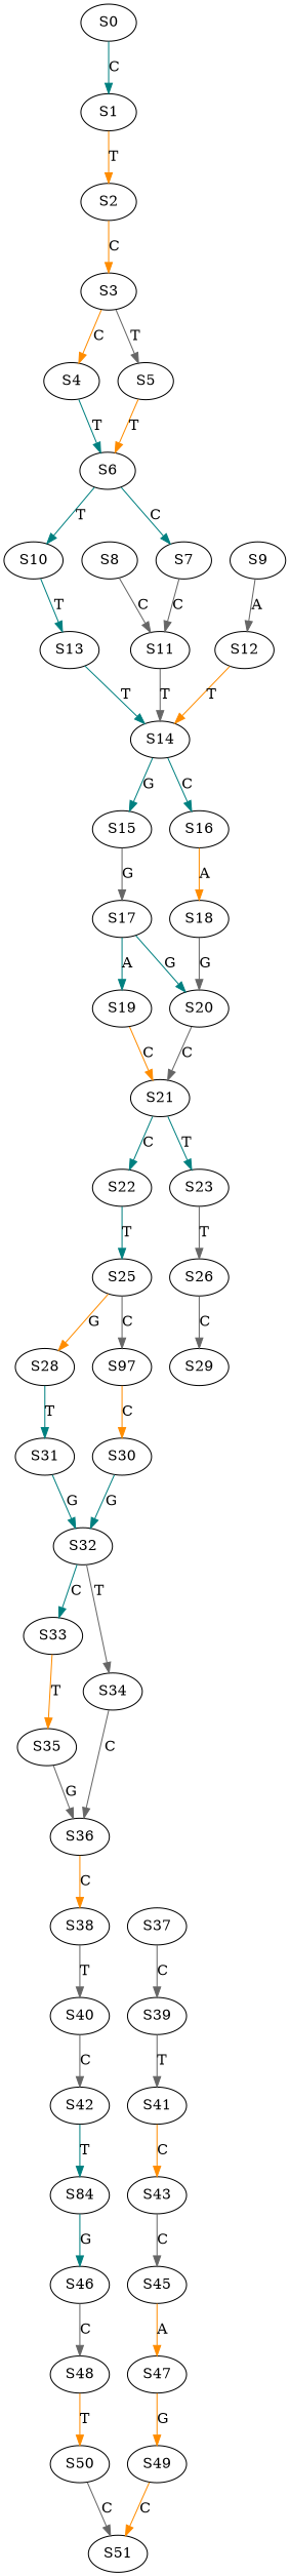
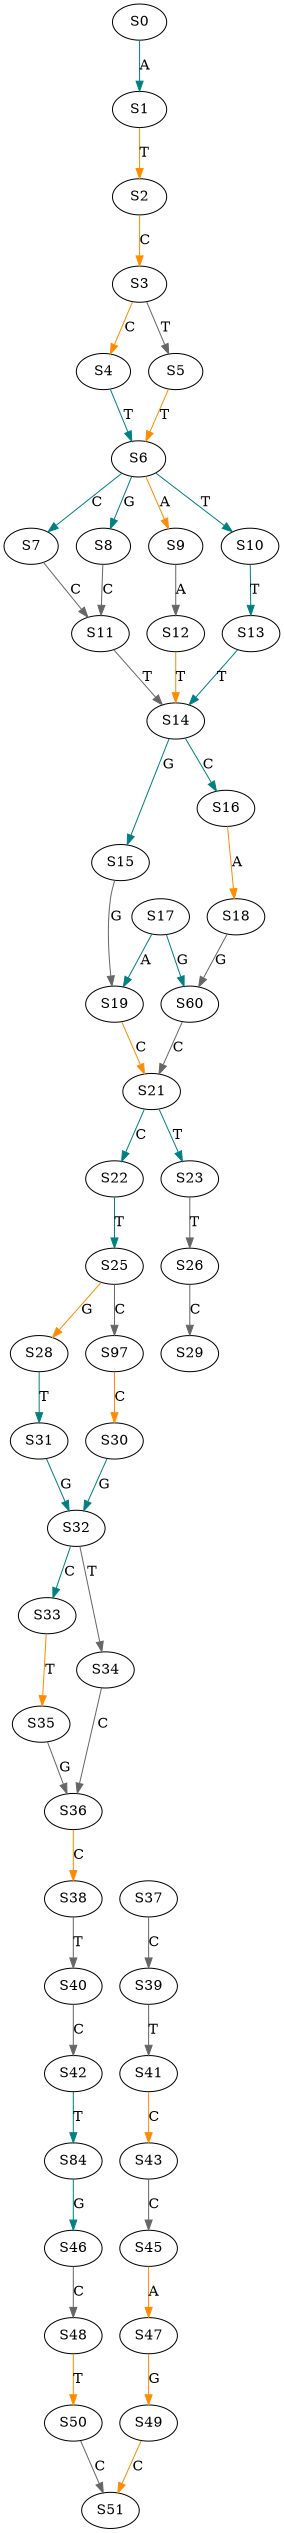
  strict digraph {
    edge [color=gray40]
    S0
    S1
    S2
    S3
    S4
    S5
    S6
    S7
    S8
    S9
    S10
    S11
    S12
    S13
    S14
    S15
    S16
    S17
    S18
    S19
-   S20
+   S20 [label=S60]
    S21
    S22
    S23
    S25
    S26
    n27 [label=S97]
    S28
    S29
    S30
    S31
    S32
    S33
    S34
    S35
    S36
    S38
    S37
    S39
    S40
    S41
    S42
    S43
    n44 [label=S84]
    S45
    S46
    S47
    S48
    S49
    S50
    S51
-   S0 -> S1 [color=teal label=C]
+   S0 -> S1 [color=teal label=A]
    S1 -> S2 [color=darkorange label=T]
    S2 -> S3 [color=darkorange label=C]
    S3 -> S4 [color=darkorange label=C]
    S3 -> S5 [label=T]
    S4 -> S6 [color=teal label=T]
    S5 -> S6 [color=darkorange label=T]
    S6 -> S7 [color=teal label=C]
+   S6 -> S8 [color=teal label=G]
+   S6 -> S9 [color=darkorange label=A]
    S6 -> S10 [color=teal label=T]
    S7 -> S11 [label=C]
    S8 -> S11 [label=C]
    S9 -> S12 [label=A]
    S10 -> S13 [color=teal label=T]
    S11 -> S14 [label=T]
    S12 -> S14 [color=darkorange label=T]
    S13 -> S14 [color=teal label=T]
    S14 -> S15 [color=teal label=G]
    S14 -> S16 [color=teal label=C]
-   S15 -> S17 [label=G]
+   S15 -> S19 [label=G]
    S16 -> S18 [color=darkorange label=A]
    S17 -> S19 [color=teal label=A]
    S17 -> S20 [color=teal label=G]
    S18 -> S20 [label=G]
    S19 -> S21 [color=darkorange label=C]
    S20 -> S21 [label=C]
    S21 -> S22 [color=teal label=C]
    S21 -> S23 [color=teal label=T]
    S22 -> S25 [color=teal label=T]
    S23 -> S26 [label=T]
    S25 -> n27 [label=C]
    S25 -> S28 [color=darkorange label=G]
    S26 -> S29 [label=C]
    n27 -> S30 [color=darkorange label=C]
    S28 -> S31 [color=teal label=T]
    S30 -> S32 [color=teal label=G]
    S31 -> S32 [color=teal label=G]
    S32 -> S33 [color=teal label=C]
    S32 -> S34 [label=T]
    S33 -> S35 [color=darkorange label=T]
    S34 -> S36 [label=C]
    S35 -> S36 [label=G]
    S36 -> S38 [color=darkorange label=C]
    S38 -> S40 [label=T]
    S37 -> S39 [label=C]
    S39 -> S41 [label=T]
    S40 -> S42 [label=C]
    S41 -> S43 [color=darkorange label=C]
    S42 -> n44 [color=teal label=T]
    S43 -> S45 [label=C]
    n44 -> S46 [color=teal label=G]
    S45 -> S47 [color=darkorange label=A]
    S46 -> S48 [label=C]
    S47 -> S49 [color=darkorange label=G]
    S48 -> S50 [color=darkorange label=T]
    S49 -> S51 [color=darkorange label=C]
    S50 -> S51 [label=C]
  }
